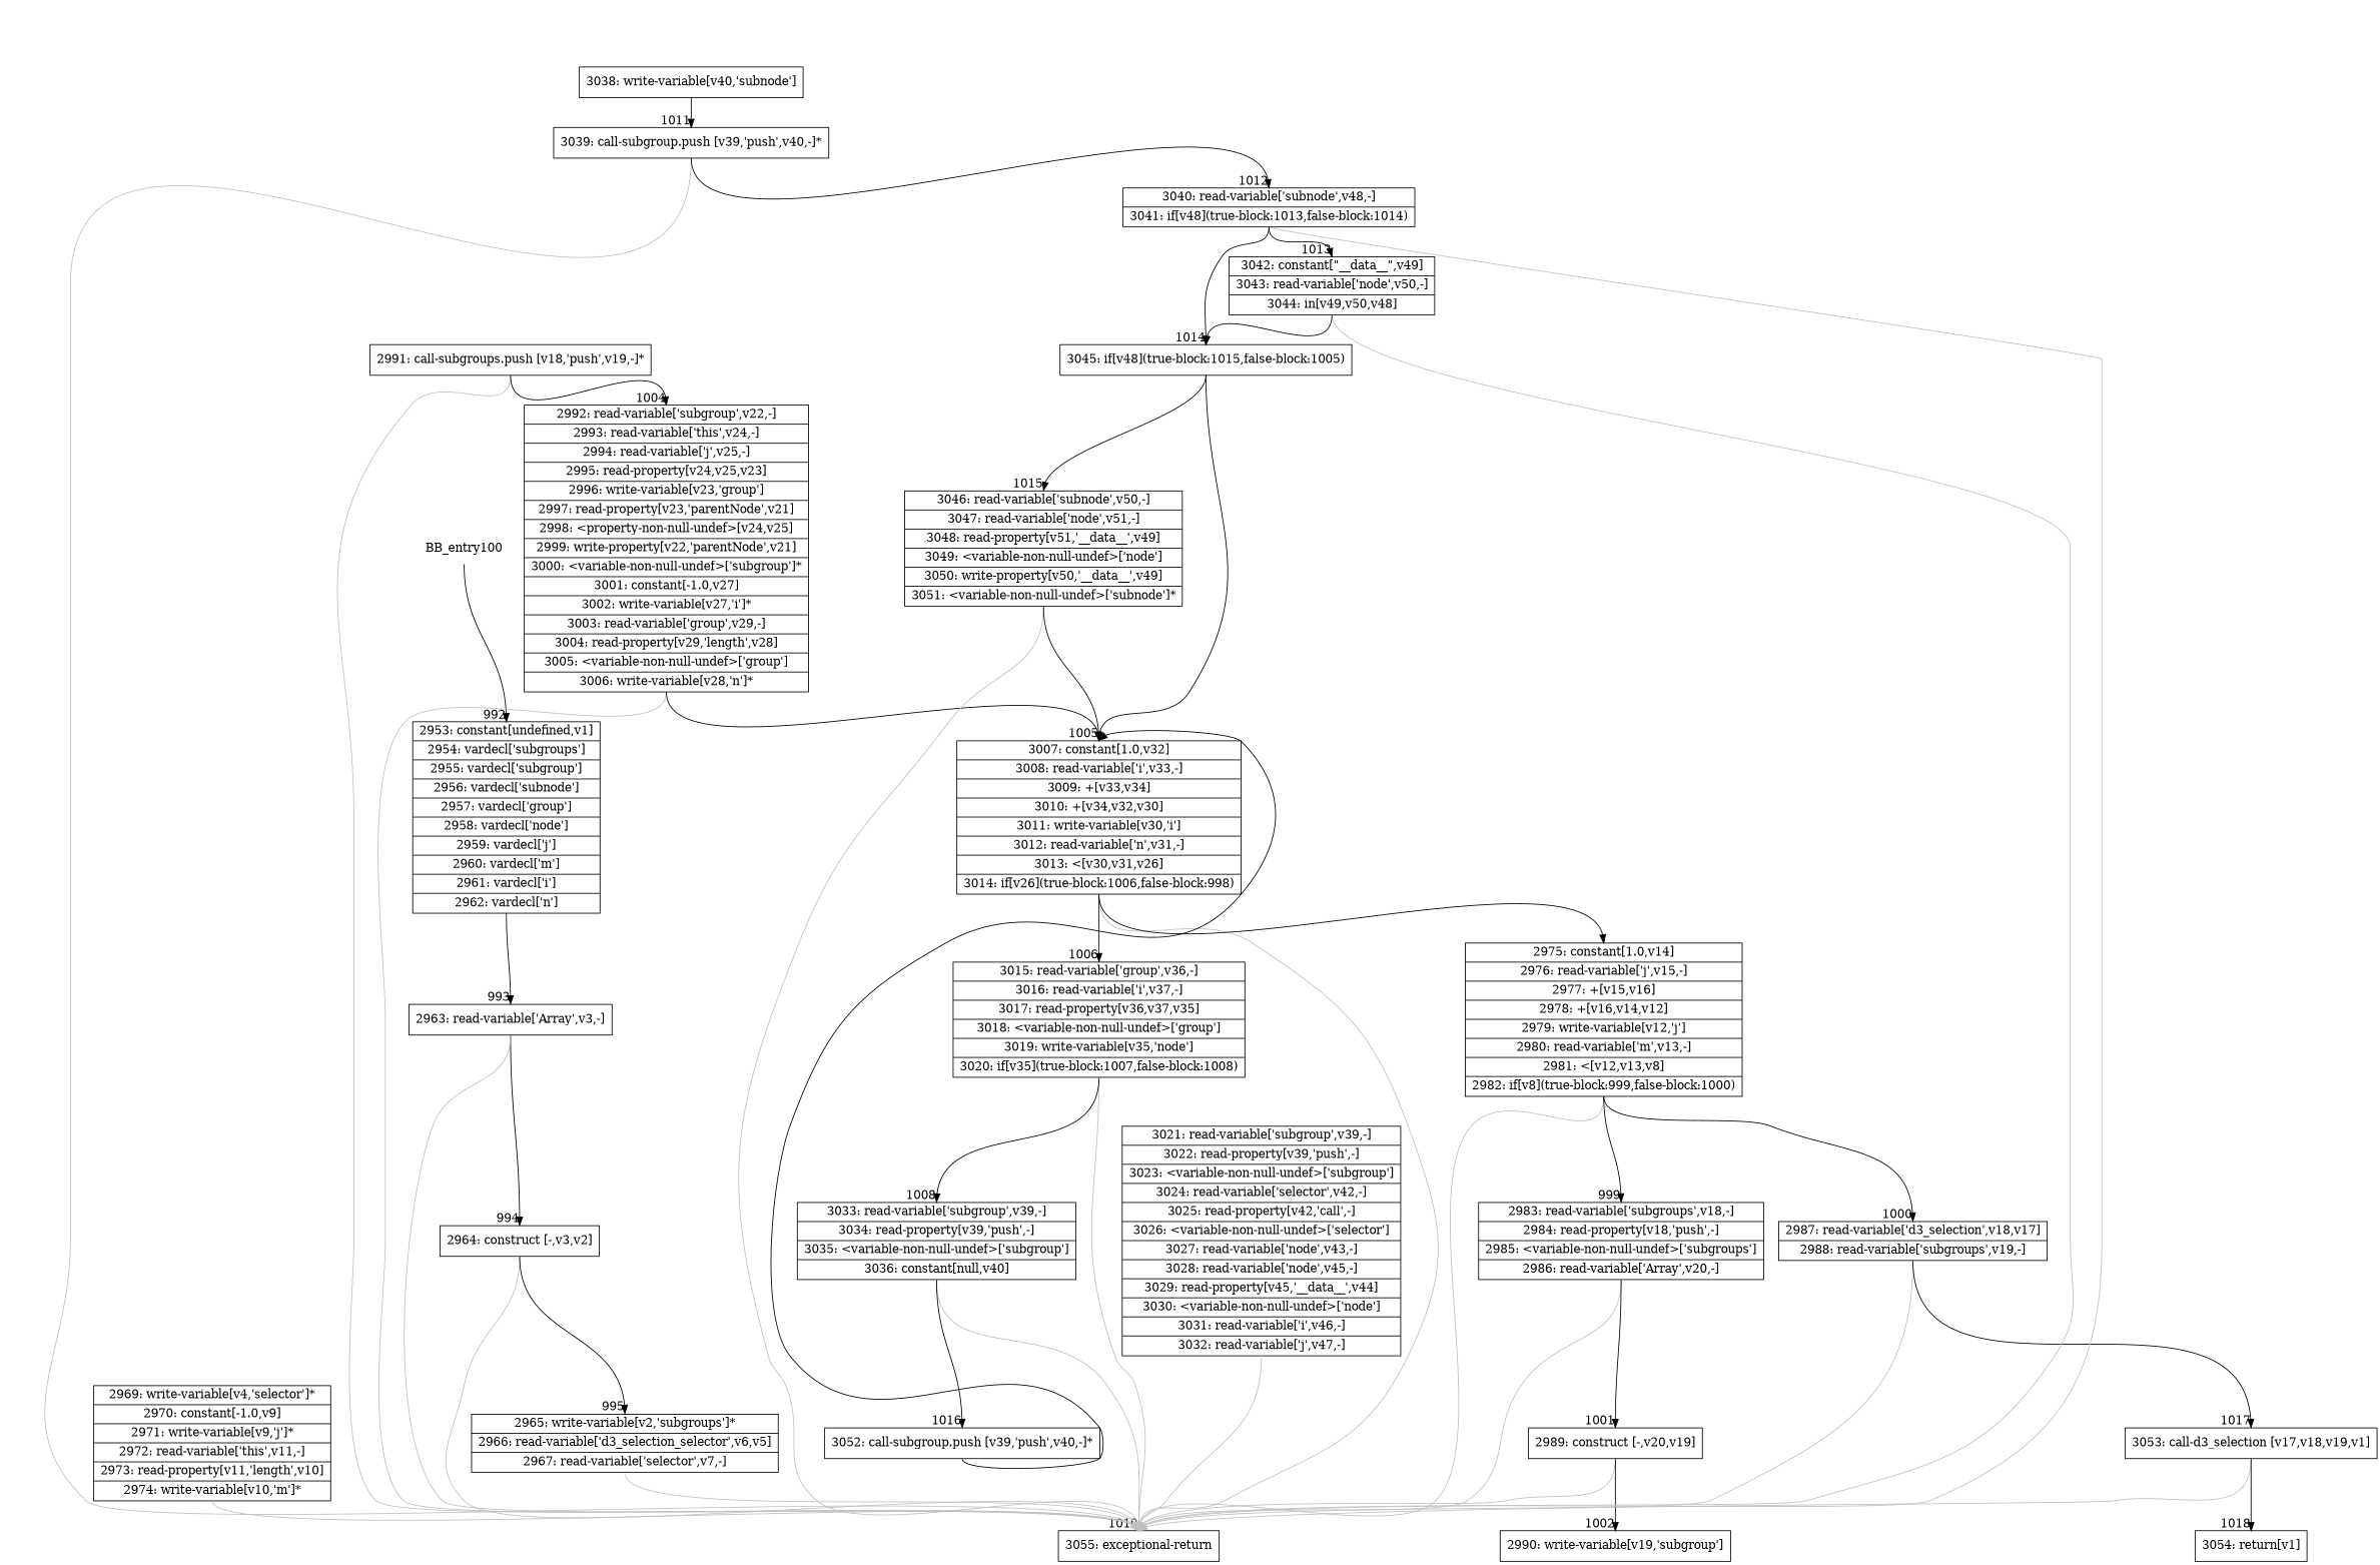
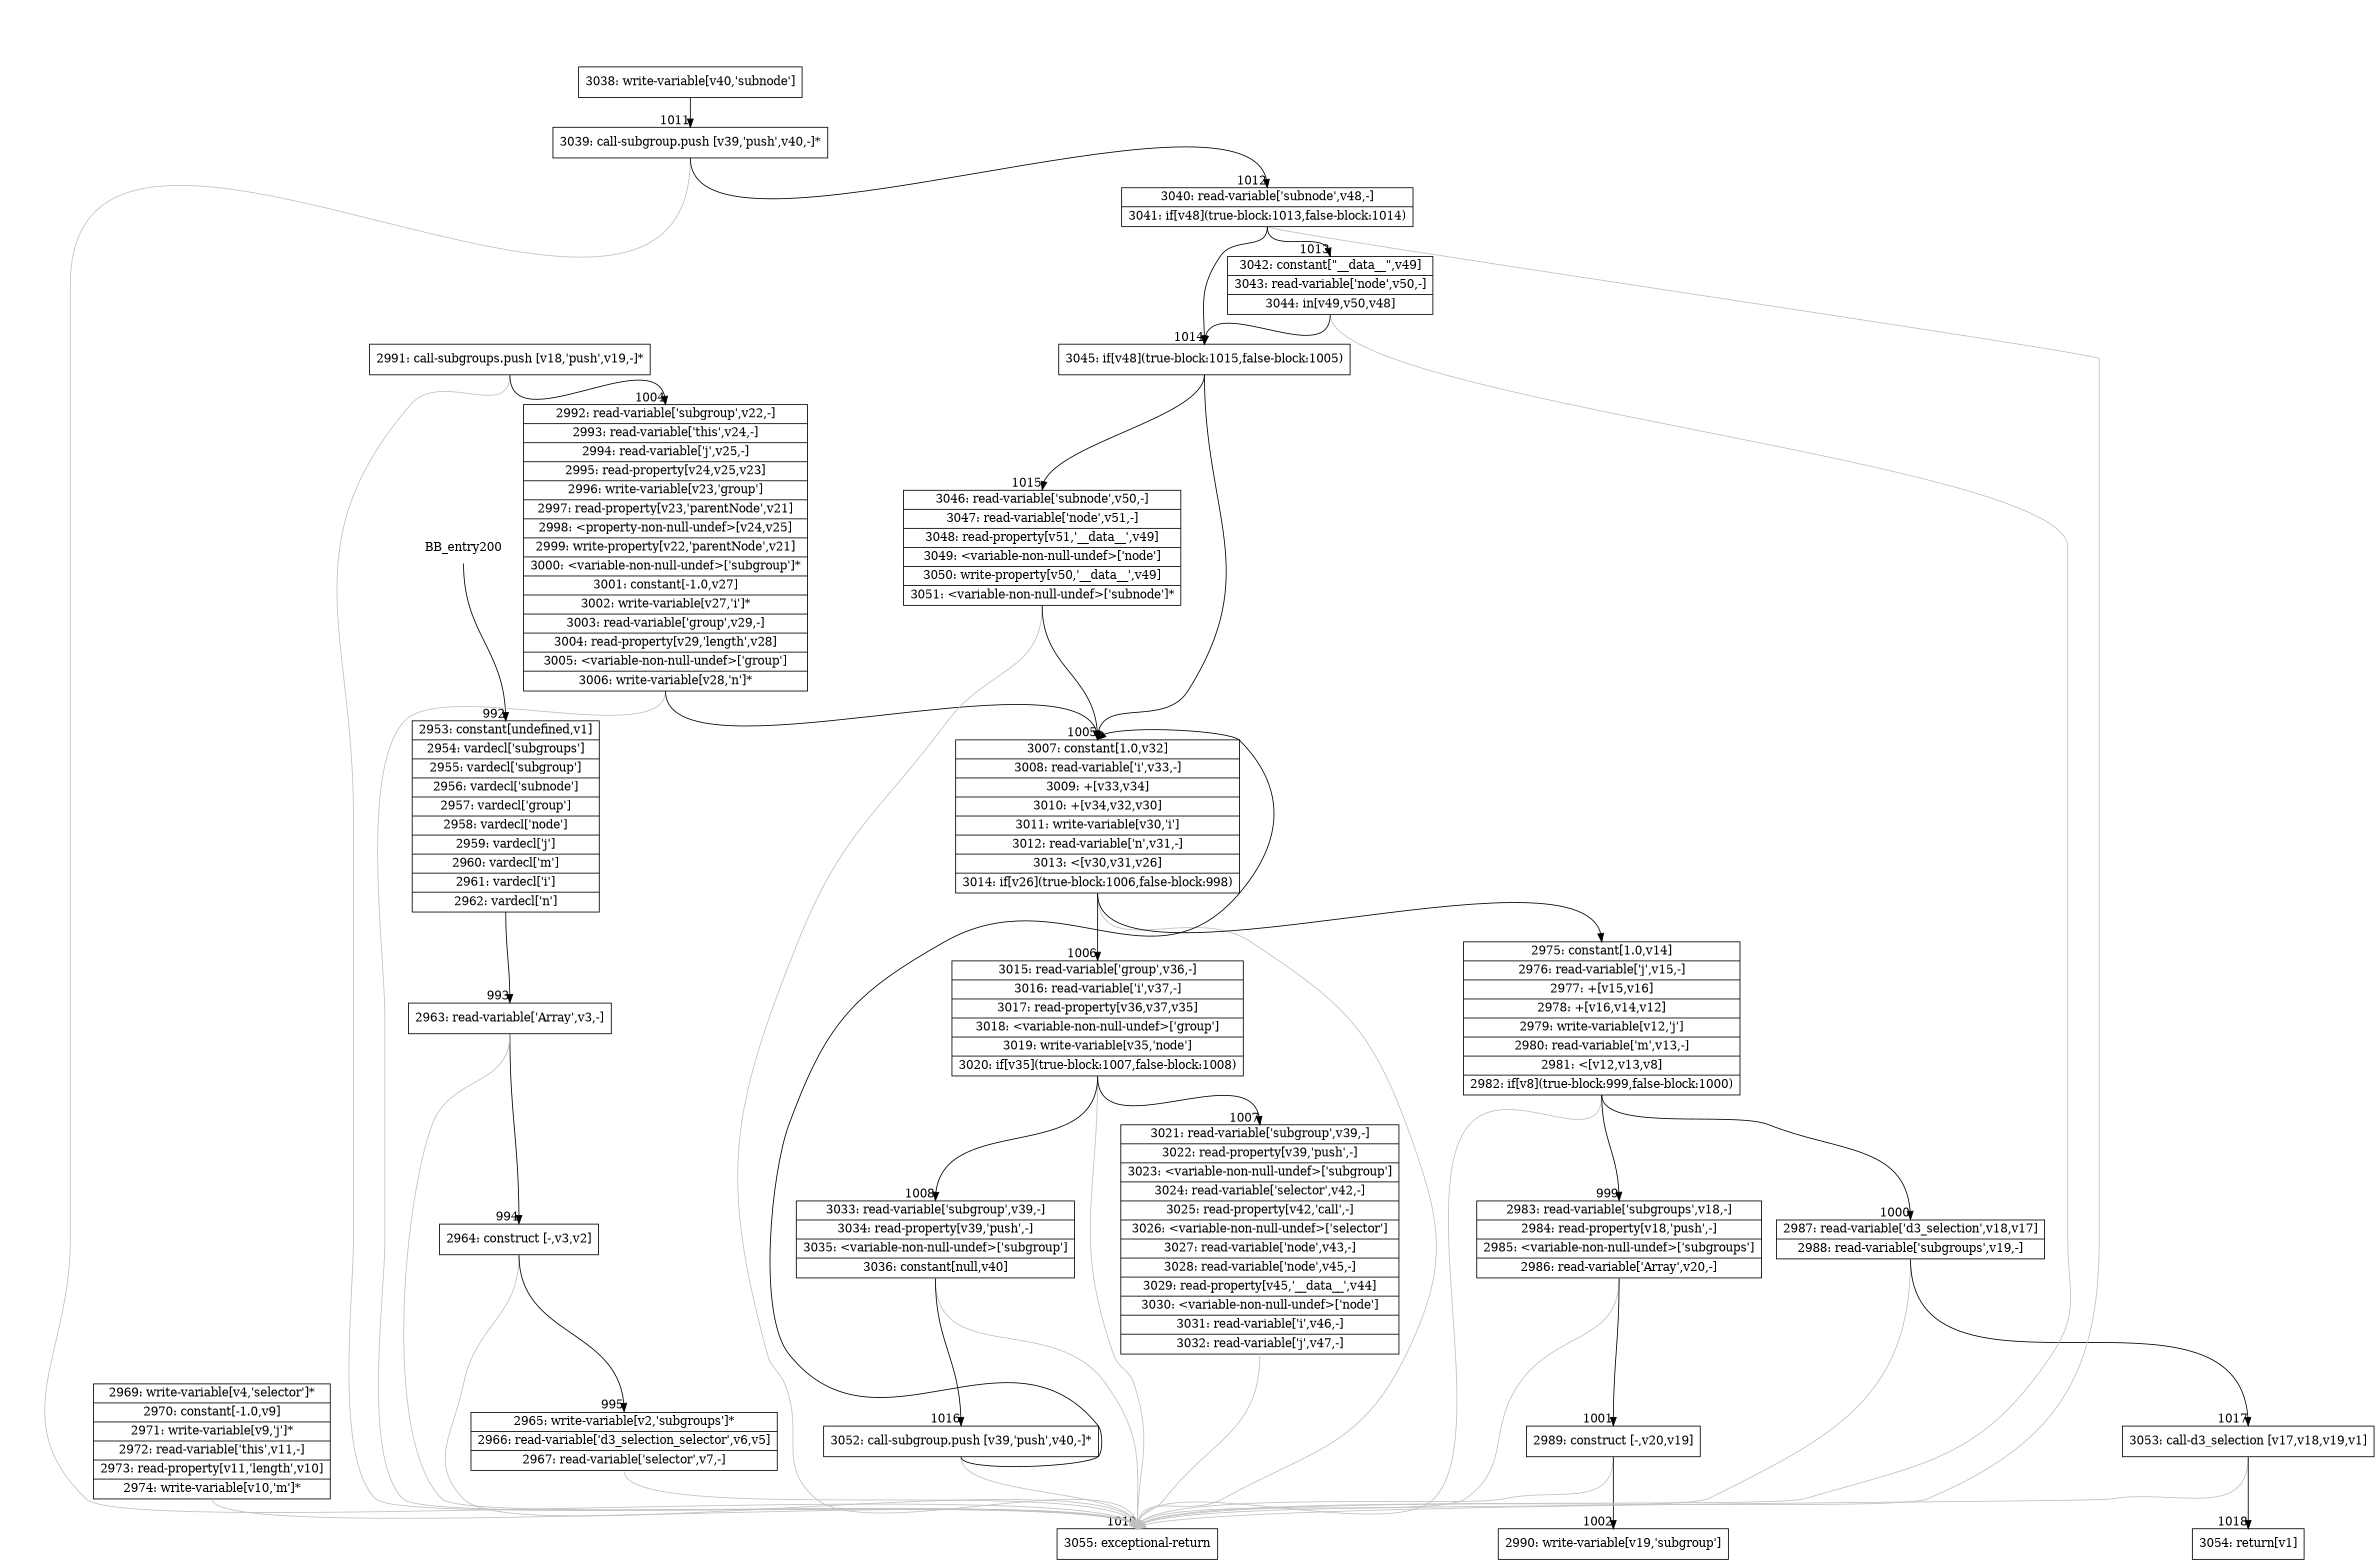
  digraph {
    rankdir=TD
    node [shape=record]
    edge [headport=n tailport=s]
-   BB_entry100 [shape=none]
+   BB_entry100 [shape=none label=BB_entry200]
    n2 [label="{2953: constant[undefined,v1]|2954: vardecl['subgroups']|2955: vardecl['subgroup']|2956: vardecl['subnode']|2957: vardecl['group']|2958: vardecl['node']|2959: vardecl['j']|2960: vardecl['m']|2961: vardecl['i']|2962: vardecl['n']}"]
    n3 [label="{2963: read-variable['Array',v3,-]}"]
    n4 [label="{2964: construct [-,v3,v2]}"]
    n5 [label="{3055: exceptional-return}"]
    n6 [label="{2965: write-variable[v2,'subgroups']*|2966: read-variable['d3_selection_selector',v6,v5]|2967: read-variable['selector',v7,-]}"]
    n7 [label="{2969: write-variable[v4,'selector']*|2970: constant[-1.0,v9]|2971: write-variable[v9,'j']*|2972: read-variable['this',v11,-]|2973: read-property[v11,'length',v10]|2974: write-variable[v10,'m']*}"]
    n8 [label="{2975: constant[1.0,v14]|2976: read-variable['j',v15,-]|2977: +[v15,v16]|2978: +[v16,v14,v12]|2979: write-variable[v12,'j']|2980: read-variable['m',v13,-]|2981: \<[v12,v13,v8]|2982: if[v8](true-block:999,false-block:1000)}"]
    n9 [label="{2983: read-variable['subgroups',v18,-]|2984: read-property[v18,'push',-]|2985: \<variable-non-null-undef\>['subgroups']|2986: read-variable['Array',v20,-]}"]
    n10 [label="{2987: read-variable['d3_selection',v18,v17]|2988: read-variable['subgroups',v19,-]}"]
    n11 [label="{2989: construct [-,v20,v19]}"]
    n12 [label="{3053: call-d3_selection [v17,v18,v19,v1]}"]
    n13 [label="{2990: write-variable[v19,'subgroup']}"]
    n14 [label="{3054: return[v1]}"]
    n15 [label="{2991: call-subgroups.push [v18,'push',v19,-]*}"]
    n16 [label="{2992: read-variable['subgroup',v22,-]|2993: read-variable['this',v24,-]|2994: read-variable['j',v25,-]|2995: read-property[v24,v25,v23]|2996: write-variable[v23,'group']|2997: read-property[v23,'parentNode',v21]|2998: \<property-non-null-undef\>[v24,v25]|2999: write-property[v22,'parentNode',v21]|3000: \<variable-non-null-undef\>['subgroup']*|3001: constant[-1.0,v27]|3002: write-variable[v27,'i']*|3003: read-variable['group',v29,-]|3004: read-property[v29,'length',v28]|3005: \<variable-non-null-undef\>['group']|3006: write-variable[v28,'n']*}"]
    n17 [label="{3007: constant[1.0,v32]|3008: read-variable['i',v33,-]|3009: +[v33,v34]|3010: +[v34,v32,v30]|3011: write-variable[v30,'i']|3012: read-variable['n',v31,-]|3013: \<[v30,v31,v26]|3014: if[v26](true-block:1006,false-block:998)}"]
    n18 [label="{3015: read-variable['group',v36,-]|3016: read-variable['i',v37,-]|3017: read-property[v36,v37,v35]|3018: \<variable-non-null-undef\>['group']|3019: write-variable[v35,'node']|3020: if[v35](true-block:1007,false-block:1008)}"]
    n19 [label="{3021: read-variable['subgroup',v39,-]|3022: read-property[v39,'push',-]|3023: \<variable-non-null-undef\>['subgroup']|3024: read-variable['selector',v42,-]|3025: read-property[v42,'call',-]|3026: \<variable-non-null-undef\>['selector']|3027: read-variable['node',v43,-]|3028: read-variable['node',v45,-]|3029: read-property[v45,'__data__',v44]|3030: \<variable-non-null-undef\>['node']|3031: read-variable['i',v46,-]|3032: read-variable['j',v47,-]}"]
    n20 [label="{3033: read-variable['subgroup',v39,-]|3034: read-property[v39,'push',-]|3035: \<variable-non-null-undef\>['subgroup']|3036: constant[null,v40]}"]
    n21 [label="{3052: call-subgroup.push [v39,'push',v40,-]*}"]
    n22 [label="{3038: write-variable[v40,'subnode']}"]
    n23 [label="{3039: call-subgroup.push [v39,'push',v40,-]*}"]
    n24 [label="{3040: read-variable['subnode',v48,-]|3041: if[v48](true-block:1013,false-block:1014)}"]
    n25 [label="{3045: if[v48](true-block:1015,false-block:1005)}"]
    n26 [label="{3042: constant[\"__data__\",v49]|3043: read-variable['node',v50,-]|3044: in[v49,v50,v48]}"]
    n27 [label="{3046: read-variable['subnode',v50,-]|3047: read-variable['node',v51,-]|3048: read-property[v51,'__data__',v49]|3049: \<variable-non-null-undef\>['node']|3050: write-property[v50,'__data__',v49]|3051: \<variable-non-null-undef\>['subnode']*}"]
    BB_entry100 -> n2 [headlabel="    992"]
    n2 -> n3 [headlabel="      993"]
    n3 -> n4 [headlabel="      994"]
    n3 -> n5 [color=gray headlabel="      1019"]
    n4 -> n5 [color=gray]
    n4 -> n6 [headlabel="      995"]
    n6 -> n5 [color=gray]
    n7 -> n5 [color=gray]
    n8 -> n5 [color=gray]
    n8 -> n9 [headlabel="      999"]
    n8 -> n10 [headlabel="      1000"]
    n9 -> n5 [color=gray]
    n9 -> n11 [headlabel="      1001"]
    n10 -> n5 [color=gray]
    n10 -> n12 [headlabel="      1017"]
    n11 -> n5 [color=gray]
    n11 -> n13 [headlabel="      1002"]
    n12 -> n5 [color=gray]
    n12 -> n14 [headlabel="      1018"]
    n15 -> n5 [color=gray]
    n15 -> n16 [headlabel="      1004"]
    n16 -> n5 [color=gray]
    n16 -> n17 [headlabel="      1005"]
    n17 -> n5 [color=gray]
    n17 -> n8
    n17 -> n18 [headlabel="      1006"]
    n18 -> n5 [color=gray]
+   n18 -> n19 [headlabel="      1007"]
    n18 -> n20 [headlabel="      1008"]
    n19 -> n5 [color=gray]
    n20 -> n5 [color=gray]
    n20 -> n21 [headlabel="      1016"]
+   n21 -> n5 [color=gray]
    n21 -> n17
    n22 -> n23 [headlabel="      1011"]
    n23 -> n5 [color=gray]
    n23 -> n24 [headlabel="      1012"]
    n24 -> n5 [color=gray]
    n24 -> n25 [headlabel="      1014"]
    n24 -> n26 [headlabel="      1013"]
    n25 -> n17
    n25 -> n27 [headlabel="      1015"]
    n26 -> n5 [color=gray]
    n26 -> n25
    n27 -> n5 [color=gray]
    n27 -> n17
  }
